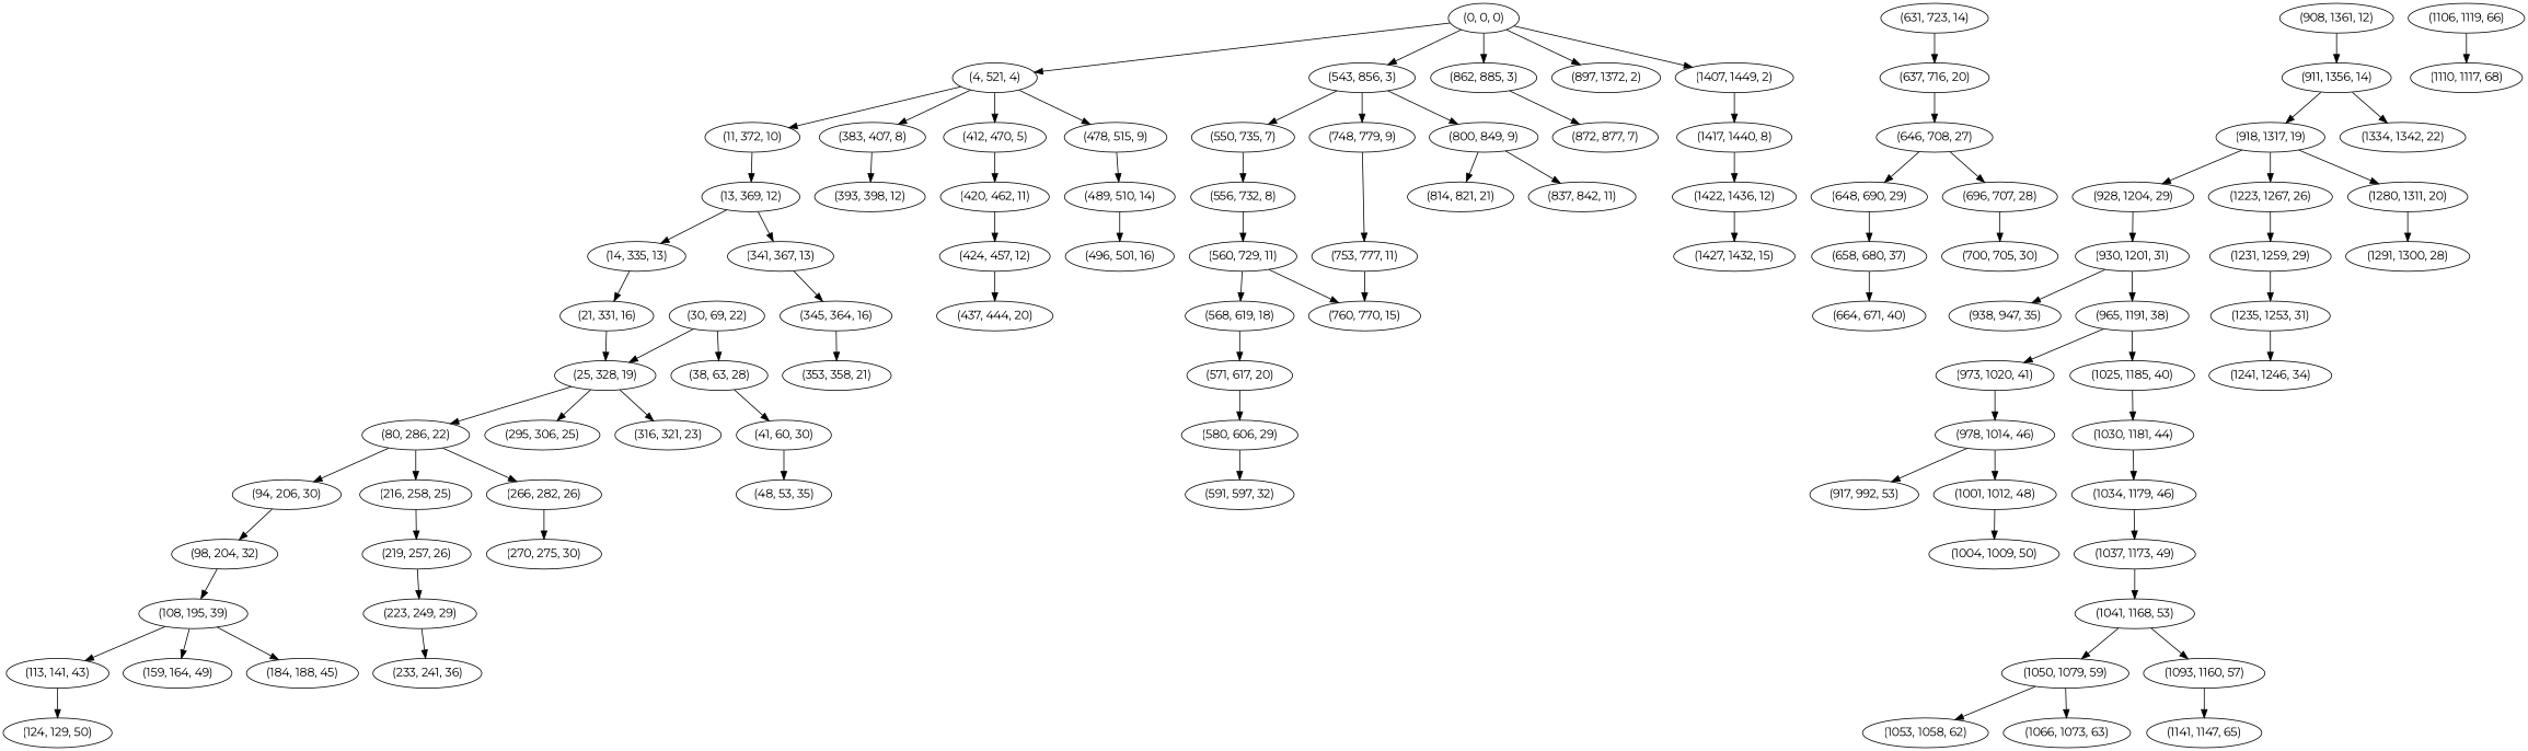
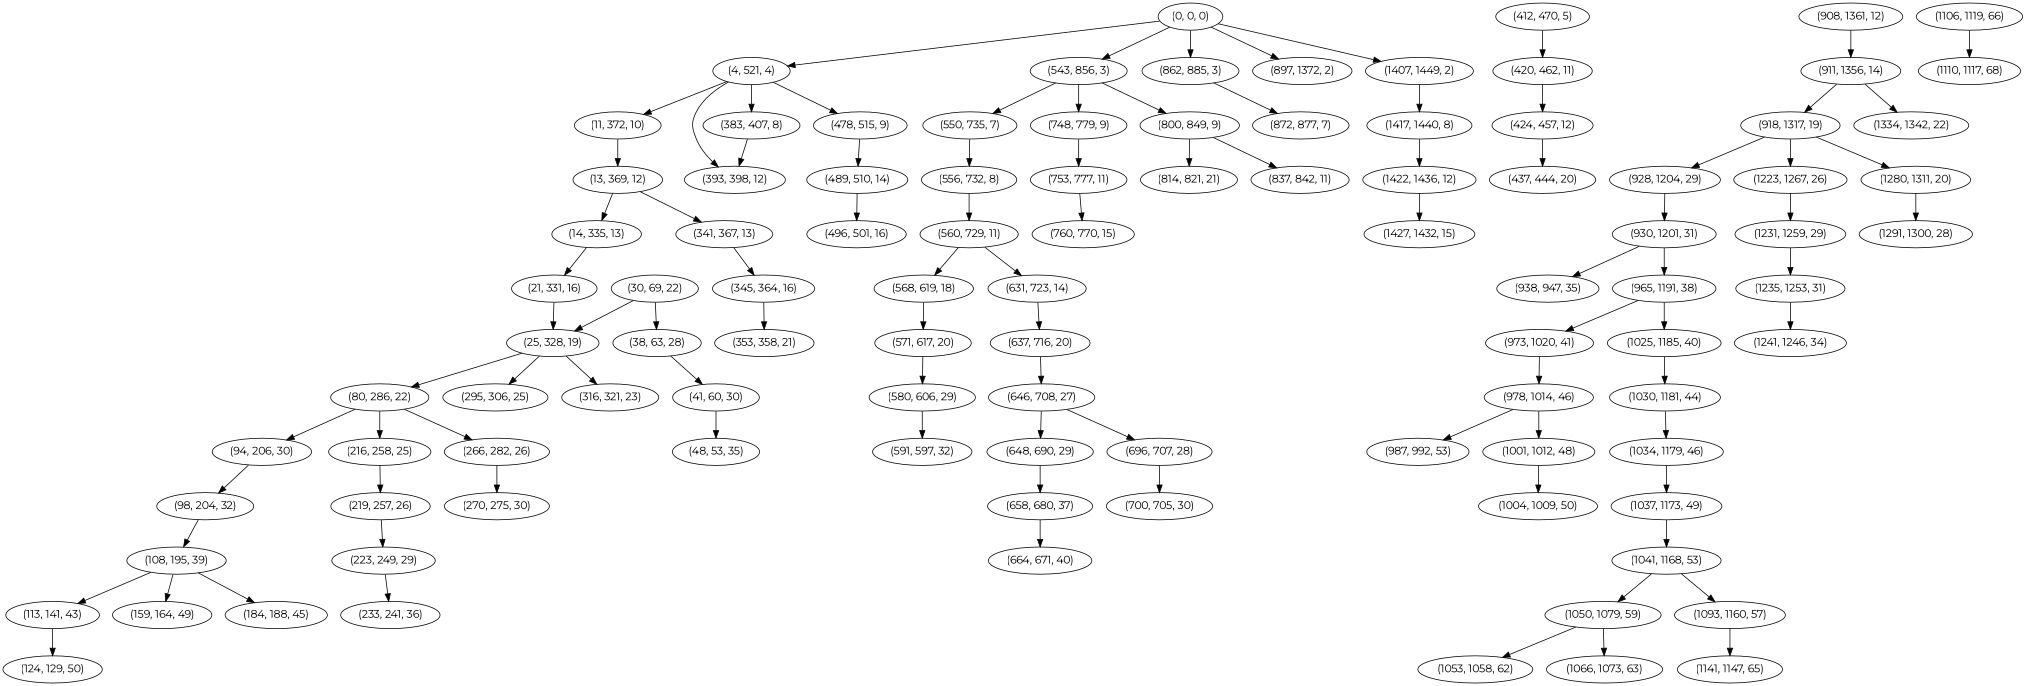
  digraph {
    fontname=Montserrat
    node [fontname=Montserrat]
    edge [fontname=Montserrat]
    "(0, 0, 0)"
    "(4, 521, 4)"
    "(543, 856, 3)"
    "(862, 885, 3)"
    "(897, 1372, 2)"
    "(1407, 1449, 2)"
    "(11, 372, 10)"
    "(383, 407, 8)"
    "(412, 470, 5)"
    "(478, 515, 9)"
    n11 [label="(550, 735, 7)"]
    "(748, 779, 9)"
    "(800, 849, 9)"
    "(872, 877, 7)"
    "(1417, 1440, 8)"
    "(13, 369, 12)"
    "(393, 398, 12)"
    "(420, 462, 11)"
    "(489, 510, 14)"
    "(14, 335, 13)"
    "(341, 367, 13)"
    "(21, 331, 16)"
    "(345, 364, 16)"
    "(25, 328, 19)"
    "(80, 286, 22)"
    "(295, 306, 25)"
    "(316, 321, 23)"
    "(30, 69, 22)"
    "(38, 63, 28)"
    "(94, 206, 30)"
    "(216, 258, 25)"
    "(266, 282, 26)"
    "(41, 60, 30)"
    "(48, 53, 35)"
    "(98, 204, 32)"
    "(219, 257, 26)"
    "(270, 275, 30)"
    "(108, 195, 39)"
    "(113, 141, 43)"
    "(159, 164, 49)"
    "(184, 188, 45)"
    "(124, 129, 50)"
    "(223, 249, 29)"
    n44 [label="(233, 241, 36)"]
    "(353, 358, 21)"
    "(424, 457, 12)"
    "(437, 444, 20)"
    "(496, 501, 16)"
    "(556, 732, 8)"
    "(753, 777, 11)"
    "(814, 821, 21)"
    "(837, 842, 11)"
    "(560, 729, 11)"
    "(568, 619, 18)"
    "(631, 723, 14)"
    "(571, 617, 20)"
    "(637, 716, 20)"
    "(580, 606, 29)"
    n59 [label="(591, 597, 32)"]
    "(646, 708, 27)"
    "(648, 690, 29)"
    "(696, 707, 28)"
    "(658, 680, 37)"
    "(700, 705, 30)"
    "(664, 671, 40)"
    "(760, 770, 15)"
    "(908, 1361, 12)"
    "(911, 1356, 14)"
    "(918, 1317, 19)"
    "(1334, 1342, 22)"
    "(928, 1204, 29)"
    "(1223, 1267, 26)"
    "(1280, 1311, 20)"
    "(930, 1201, 31)"
    "(1231, 1259, 29)"
    "(1291, 1300, 28)"
    "(938, 947, 35)"
    "(965, 1191, 38)"
    "(973, 1020, 41)"
    "(1025, 1185, 40)"
    "(978, 1014, 46)"
    "(1030, 1181, 44)"
-   "(987, 992, 53)" [label="(917, 992, 53)"]
+   "(987, 992, 53)"
    "(1001, 1012, 48)"
    "(1004, 1009, 50)"
    "(1034, 1179, 46)"
    "(1037, 1173, 49)"
    "(1041, 1168, 53)"
    "(1050, 1079, 59)"
    "(1093, 1160, 57)"
    "(1053, 1058, 62)"
    "(1066, 1073, 63)"
    "(1141, 1147, 65)"
    "(1106, 1119, 66)"
    "(1110, 1117, 68)"
    "(1235, 1253, 31)"
    "(1241, 1246, 34)"
    "(1422, 1436, 12)"
    "(1427, 1432, 15)"
    "(0, 0, 0)" -> "(4, 521, 4)"
    "(0, 0, 0)" -> "(543, 856, 3)"
    "(0, 0, 0)" -> "(862, 885, 3)"
    "(0, 0, 0)" -> "(897, 1372, 2)"
    "(0, 0, 0)" -> "(1407, 1449, 2)"
    "(4, 521, 4)" -> "(11, 372, 10)"
    "(4, 521, 4)" -> "(383, 407, 8)"
-   "(4, 521, 4)" -> "(412, 470, 5)"
+   "(4, 521, 4)" -> "(393, 398, 12)"
    "(4, 521, 4)" -> "(478, 515, 9)"
    "(543, 856, 3)" -> n11
    "(543, 856, 3)" -> "(748, 779, 9)"
    "(543, 856, 3)" -> "(800, 849, 9)"
    "(862, 885, 3)" -> "(872, 877, 7)"
    "(1407, 1449, 2)" -> "(1417, 1440, 8)"
    "(11, 372, 10)" -> "(13, 369, 12)"
    "(383, 407, 8)" -> "(393, 398, 12)"
    "(412, 470, 5)" -> "(420, 462, 11)"
    "(478, 515, 9)" -> "(489, 510, 14)"
    n11 -> "(556, 732, 8)"
    "(748, 779, 9)" -> "(753, 777, 11)"
    "(800, 849, 9)" -> "(814, 821, 21)"
    "(800, 849, 9)" -> "(837, 842, 11)"
    "(1417, 1440, 8)" -> "(1422, 1436, 12)"
    "(13, 369, 12)" -> "(14, 335, 13)"
    "(13, 369, 12)" -> "(341, 367, 13)"
    "(420, 462, 11)" -> "(424, 457, 12)"
    "(489, 510, 14)" -> "(496, 501, 16)"
    "(14, 335, 13)" -> "(21, 331, 16)"
    "(341, 367, 13)" -> "(345, 364, 16)"
    "(21, 331, 16)" -> "(25, 328, 19)"
    "(345, 364, 16)" -> "(353, 358, 21)"
    "(25, 328, 19)" -> "(80, 286, 22)"
    "(25, 328, 19)" -> "(295, 306, 25)"
    "(25, 328, 19)" -> "(316, 321, 23)"
    "(80, 286, 22)" -> "(94, 206, 30)"
    "(80, 286, 22)" -> "(216, 258, 25)"
    "(80, 286, 22)" -> "(266, 282, 26)"
    "(30, 69, 22)" -> "(25, 328, 19)"
    "(30, 69, 22)" -> "(38, 63, 28)"
    "(38, 63, 28)" -> "(41, 60, 30)"
    "(94, 206, 30)" -> "(98, 204, 32)"
    "(216, 258, 25)" -> "(219, 257, 26)"
    "(266, 282, 26)" -> "(270, 275, 30)"
    "(41, 60, 30)" -> "(48, 53, 35)"
    "(98, 204, 32)" -> "(108, 195, 39)"
    "(219, 257, 26)" -> "(223, 249, 29)"
    "(108, 195, 39)" -> "(113, 141, 43)"
    "(108, 195, 39)" -> "(159, 164, 49)"
    "(108, 195, 39)" -> "(184, 188, 45)"
    "(113, 141, 43)" -> "(124, 129, 50)"
    "(223, 249, 29)" -> n44
    "(424, 457, 12)" -> "(437, 444, 20)"
    "(556, 732, 8)" -> "(560, 729, 11)"
    "(753, 777, 11)" -> "(760, 770, 15)"
    "(560, 729, 11)" -> "(568, 619, 18)"
-   "(560, 729, 11)" -> "(760, 770, 15)"
+   "(560, 729, 11)" -> "(631, 723, 14)"
    "(568, 619, 18)" -> "(571, 617, 20)"
    "(631, 723, 14)" -> "(637, 716, 20)"
    "(571, 617, 20)" -> "(580, 606, 29)"
    "(637, 716, 20)" -> "(646, 708, 27)"
    "(580, 606, 29)" -> n59
    "(646, 708, 27)" -> "(648, 690, 29)"
    "(646, 708, 27)" -> "(696, 707, 28)"
    "(648, 690, 29)" -> "(658, 680, 37)"
    "(696, 707, 28)" -> "(700, 705, 30)"
    "(658, 680, 37)" -> "(664, 671, 40)"
    "(908, 1361, 12)" -> "(911, 1356, 14)"
    "(911, 1356, 14)" -> "(918, 1317, 19)"
    "(911, 1356, 14)" -> "(1334, 1342, 22)"
    "(918, 1317, 19)" -> "(928, 1204, 29)"
    "(918, 1317, 19)" -> "(1223, 1267, 26)"
    "(918, 1317, 19)" -> "(1280, 1311, 20)"
    "(928, 1204, 29)" -> "(930, 1201, 31)"
    "(1223, 1267, 26)" -> "(1231, 1259, 29)"
    "(1280, 1311, 20)" -> "(1291, 1300, 28)"
    "(930, 1201, 31)" -> "(938, 947, 35)"
    "(930, 1201, 31)" -> "(965, 1191, 38)"
    "(1231, 1259, 29)" -> "(1235, 1253, 31)"
    "(965, 1191, 38)" -> "(973, 1020, 41)"
    "(965, 1191, 38)" -> "(1025, 1185, 40)"
    "(973, 1020, 41)" -> "(978, 1014, 46)"
    "(1025, 1185, 40)" -> "(1030, 1181, 44)"
    "(978, 1014, 46)" -> "(987, 992, 53)"
    "(978, 1014, 46)" -> "(1001, 1012, 48)"
    "(1030, 1181, 44)" -> "(1034, 1179, 46)"
    "(1001, 1012, 48)" -> "(1004, 1009, 50)"
    "(1034, 1179, 46)" -> "(1037, 1173, 49)"
    "(1037, 1173, 49)" -> "(1041, 1168, 53)"
    "(1041, 1168, 53)" -> "(1050, 1079, 59)"
    "(1041, 1168, 53)" -> "(1093, 1160, 57)"
    "(1050, 1079, 59)" -> "(1053, 1058, 62)"
    "(1050, 1079, 59)" -> "(1066, 1073, 63)"
    "(1093, 1160, 57)" -> "(1141, 1147, 65)"
    "(1106, 1119, 66)" -> "(1110, 1117, 68)"
    "(1235, 1253, 31)" -> "(1241, 1246, 34)"
    "(1422, 1436, 12)" -> "(1427, 1432, 15)"
  }
